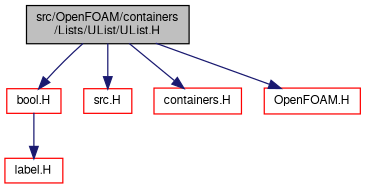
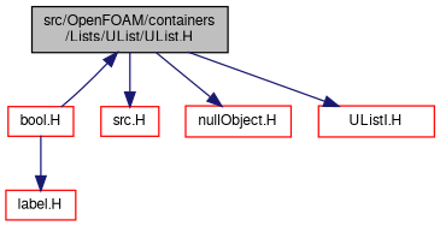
  digraph {
    node [color=red fontname=FreeSans fontsize=10 shape=record]
    edge [color=midnightblue fontname=FreeSans fontsize=10 labelfontname=FreeSans labelfontsize=10 style=solid]
    n1 [color=black fillcolor=grey75 fontcolor=black height=0.2 label="src/OpenFOAM/containers\l/Lists/UList/UList.H" style=filled width=0.4]
    n2 [height=0.2 label="bool.H" width=0.4]
    n3 [height=0.2 label="src.H" width=0.4]
-   n4 [height=0.2 label="containers.H" width=0.4]
-   n5 [height=0.2 label="OpenFOAM.H" width=0.4]
+   n4 [height=0.2 label="nullObject.H" width=0.4]
+   n5 [height=0.2 label="UListI.H" width=0.4]
    n6 [height=0.2 label="label.H" width=0.4]
-   n1 -> n2
+   n2 -> n1
    n1 -> n3
    n1 -> n4
    n1 -> n5
    n2 -> n6
  }
